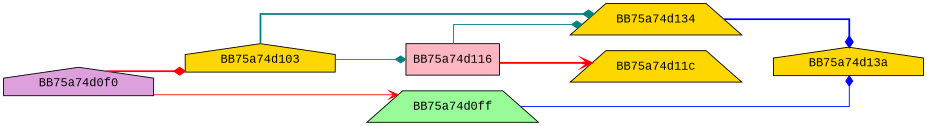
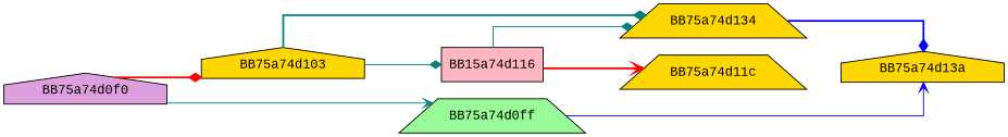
  digraph {
    fontname="Liberation Mono"
    rankdir=LR
    splines=ortho
    node [fillcolor=gold fontname="Liberation Mono" shape=house style=filled]
    edge [arrowhead=diamond color=red fontname="Liberation Mono" style=bold]
    BB75a74d0f0 [fillcolor=plum]
    BB75a74d103
    BB75a74d0ff [fillcolor=palegreen shape=trapezium]
    BB75a74d134 [shape=trapezium]
-   BB75a74d116 [fillcolor=lightpink shape=box]
+   BB75a74d116 [fillcolor=lightpink shape=box label=BB15a74d116]
    BB75a74d13a
    BB75a74d11c [shape=trapezium]
    BB75a74d0f0 -> BB75a74d103
-   BB75a74d0f0 -> BB75a74d0ff [arrowhead=vee style=solid]
+   BB75a74d0f0 -> BB75a74d0ff [arrowhead=vee color=teal style=solid]
    BB75a74d103 -> BB75a74d134 [color=teal]
    BB75a74d103 -> BB75a74d116 [color=teal style=solid]
-   BB75a74d0ff -> BB75a74d13a [color=blue style=solid]
+   BB75a74d0ff -> BB75a74d13a [arrowhead=vee color=blue style=solid]
    BB75a74d134 -> BB75a74d13a [color=blue]
    BB75a74d116 -> BB75a74d134 [color=teal style=solid]
    BB75a74d116 -> BB75a74d11c [arrowhead=vee]
  }
